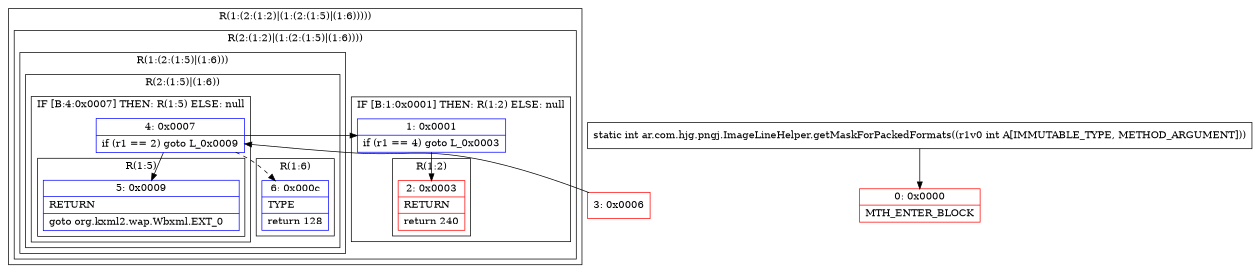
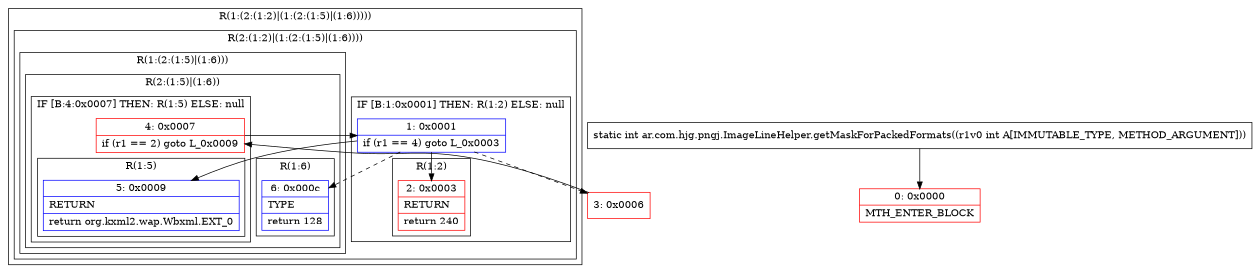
  digraph {
    node [color=blue shape=record]
    n1 [color=red label="{2\:\ 0x0003|RETURN\l|return 240\l}"]
    n2 [label="{1\:\ 0x0001|if (r1 == 4) goto L_0x0003\l}"]
-   n3 [label="{5\:\ 0x0009|RETURN\l|goto org.kxml2.wap.Wbxml.EXT_0\l}"]
-   n4 [label="{4\:\ 0x0007|if (r1 == 2) goto L_0x0009\l}"]
+   n3 [label="{5\:\ 0x0009|RETURN\l|return org.kxml2.wap.Wbxml.EXT_0\l}"]
+   n4 [color=red label="{4\:\ 0x0007|if (r1 == 2) goto L_0x0009\l}"]
    n5 [label="{6\:\ 0x000c|TYPE\l|return 128\l}"]
    n6 [color=red label="{3\:\ 0x0006}"]
    n7 [color=red label="{0\:\ 0x0000|MTH_ENTER_BLOCK\l}"]
    n8 [label="{static int ar.com.hjg.pngj.ImageLineHelper.getMaskForPackedFormats((r1v0 int A[IMMUTABLE_TYPE, METHOD_ARGUMENT])) }" color=""]
    subgraph cluster_1 {
      label="R(1:(2:(1:2)|(1:(2:(1:5)|(1:6)))))"
      subgraph cluster_2 {
        label="R(2:(1:2)|(1:(2:(1:5)|(1:6))))"
        subgraph cluster_3 {
          label="IF [B:1:0x0001] THEN: R(1:2) ELSE: null"
          n2
          subgraph cluster_4 {
            label="R(1:2)"
            n1
          }
        }
        subgraph cluster_5 {
          label="R(1:(2:(1:5)|(1:6)))"
          subgraph cluster_6 {
            label="R(2:(1:5)|(1:6))"
            subgraph cluster_7 {
              label="IF [B:4:0x0007] THEN: R(1:5) ELSE: null"
              n4
              subgraph cluster_8 {
                label="R(1:5)"
                n3
              }
            }
            subgraph cluster_9 {
              label="R(1:6)"
              n5
            }
          }
        }
      }
    }
    n2 -> n1
+   n2 -> n6 [style=dashed]
    n4 -> n2
-   n4 -> n3
-   n4 -> n5 [style=dashed]
+   n2 -> n3
+   n2 -> n5 [style=dashed]
    n6 -> n4
    n8 -> n7
  }
